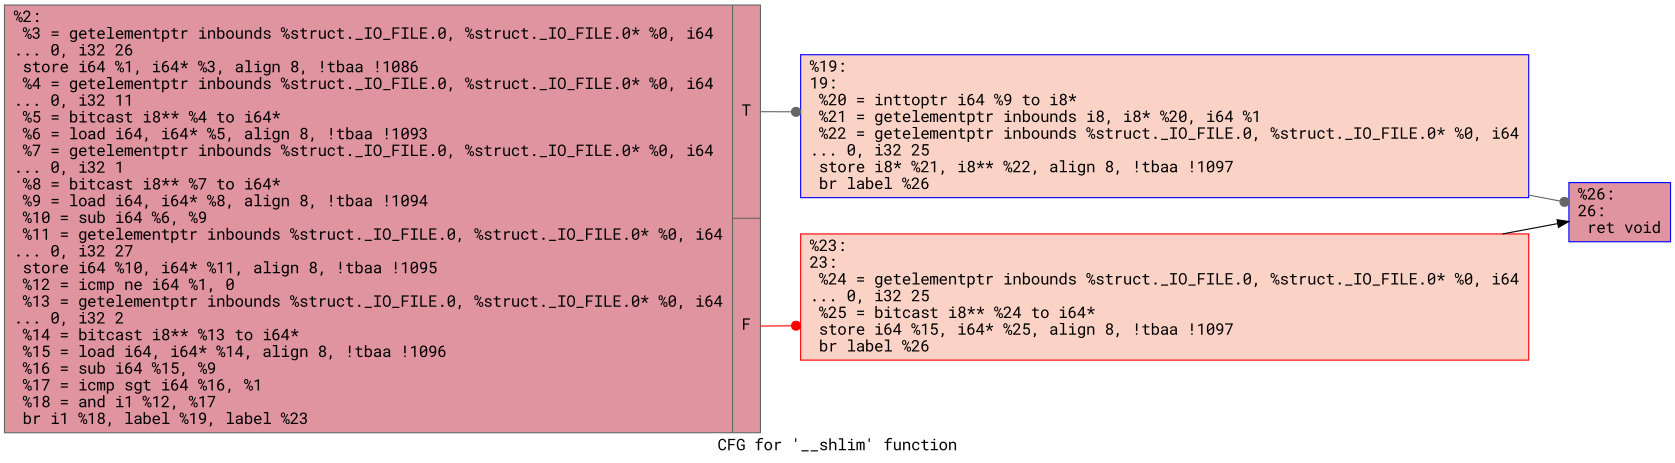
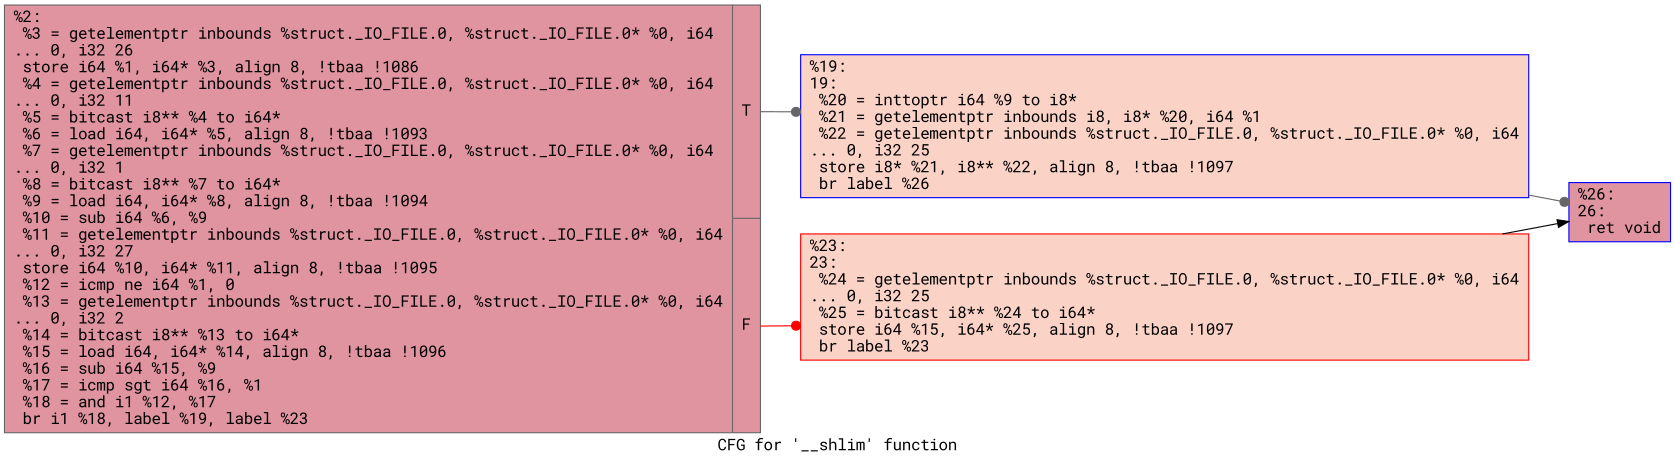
  digraph {
    label="CFG for '__shlim' function"
    rankdir=LR
    fontname="Roboto Mono"
    node [color=blue fillcolor="#b70d2870" shape=record style=filled fontname="Roboto Mono"]
    edge [color=gray40 arrowhead=dot fontname="Roboto Mono"]
    n1 [color=gray40 label="{%2:\l  %3 = getelementptr inbounds %struct._IO_FILE.0, %struct._IO_FILE.0* %0, i64\l... 0, i32 26\l  store i64 %1, i64* %3, align 8, !tbaa !1086\l  %4 = getelementptr inbounds %struct._IO_FILE.0, %struct._IO_FILE.0* %0, i64\l... 0, i32 11\l  %5 = bitcast i8** %4 to i64*\l  %6 = load i64, i64* %5, align 8, !tbaa !1093\l  %7 = getelementptr inbounds %struct._IO_FILE.0, %struct._IO_FILE.0* %0, i64\l... 0, i32 1\l  %8 = bitcast i8** %7 to i64*\l  %9 = load i64, i64* %8, align 8, !tbaa !1094\l  %10 = sub i64 %6, %9\l  %11 = getelementptr inbounds %struct._IO_FILE.0, %struct._IO_FILE.0* %0, i64\l... 0, i32 27\l  store i64 %10, i64* %11, align 8, !tbaa !1095\l  %12 = icmp ne i64 %1, 0\l  %13 = getelementptr inbounds %struct._IO_FILE.0, %struct._IO_FILE.0* %0, i64\l... 0, i32 2\l  %14 = bitcast i8** %13 to i64*\l  %15 = load i64, i64* %14, align 8, !tbaa !1096\l  %16 = sub i64 %15, %9\l  %17 = icmp sgt i64 %16, %1\l  %18 = and i1 %12, %17\l  br i1 %18, label %19, label %23\l|{<s0>T|<s1>F}}"]
    n2 [fillcolor="#f59c7d70" label="{%19:\l19:                                               \l  %20 = inttoptr i64 %9 to i8*\l  %21 = getelementptr inbounds i8, i8* %20, i64 %1\l  %22 = getelementptr inbounds %struct._IO_FILE.0, %struct._IO_FILE.0* %0, i64\l... 0, i32 25\l  store i8* %21, i8** %22, align 8, !tbaa !1097\l  br label %26\l}"]
-   n3 [color=red fillcolor="#f59c7d70" label="{%23:\l23:                                               \l  %24 = getelementptr inbounds %struct._IO_FILE.0, %struct._IO_FILE.0* %0, i64\l... 0, i32 25\l  %25 = bitcast i8** %24 to i64*\l  store i64 %15, i64* %25, align 8, !tbaa !1097\l  br label %26\l}"]
+   n3 [color=red fillcolor="#f59c7d70" label="{%23:\l23:                                               \l  %24 = getelementptr inbounds %struct._IO_FILE.0, %struct._IO_FILE.0* %0, i64\l... 0, i32 25\l  %25 = bitcast i8** %24 to i64*\l  store i64 %15, i64* %25, align 8, !tbaa !1097\l  br label %23\l}"]
    n4 [label="{%26:\l26:                                               \l  ret void\l}"]
    n1 -> n2 [tailport=s0]
    n1 -> n3 [tailport=s1 color=red]
    n2 -> n4
    n3 -> n4 [color=black arrowhead=normal]
  }
